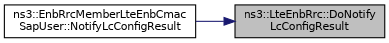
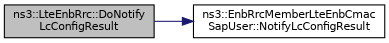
  digraph {
    rankdir=RL
    node [color=black fontname=Helvetica fontsize=10 shape=record style=filled]
    n1 [fillcolor=grey75 fontcolor=black height=0.2 label="ns3::LteEnbRrc::DoNotify\lLcConfigResult" width=0.4]
    n2 [fillcolor=white height=0.2 label="ns3::EnbRrcMemberLteEnbCmac\lSapUser::NotifyLcConfigResult" width=0.4]
-   n1 -> n2 [color=midnightblue dir=back fontname=Helvetica fontsize=10 labelfontname=Helvetica labelfontsize=10 style=solid]
+   n2 -> n1 [color=midnightblue dir=back fontname=Helvetica fontsize=10 labelfontname=Helvetica labelfontsize=10 style=solid]
  }
